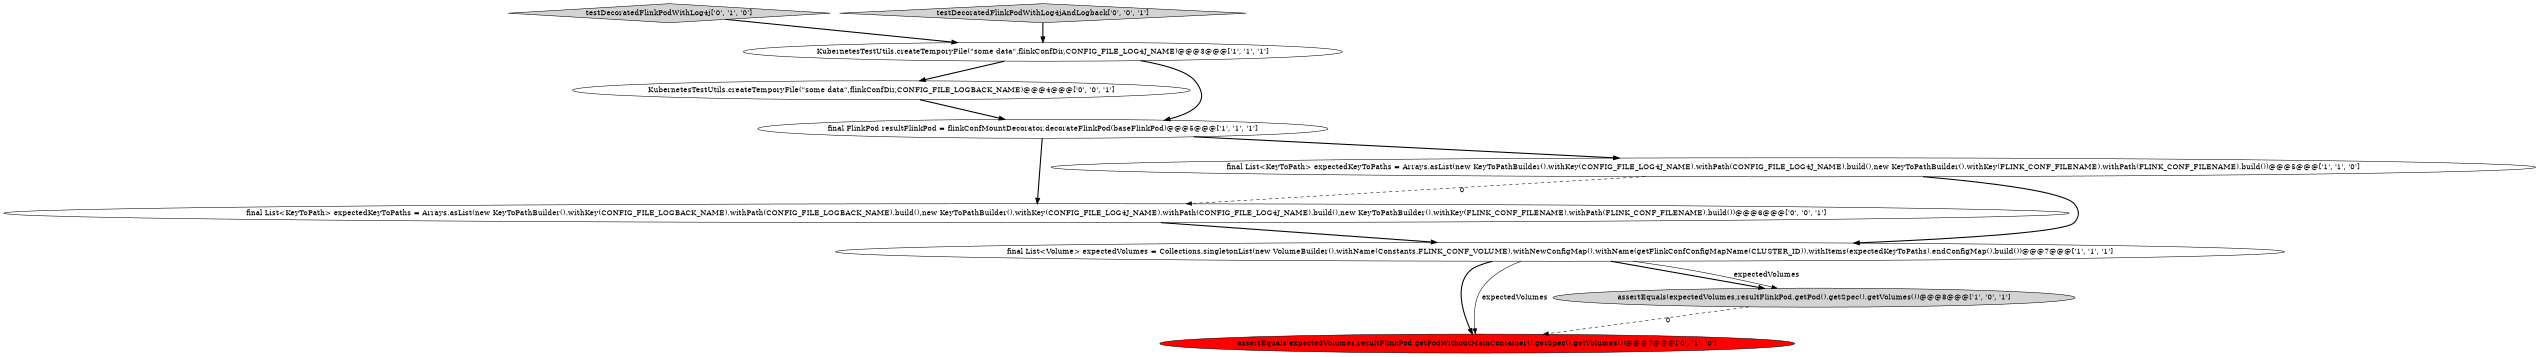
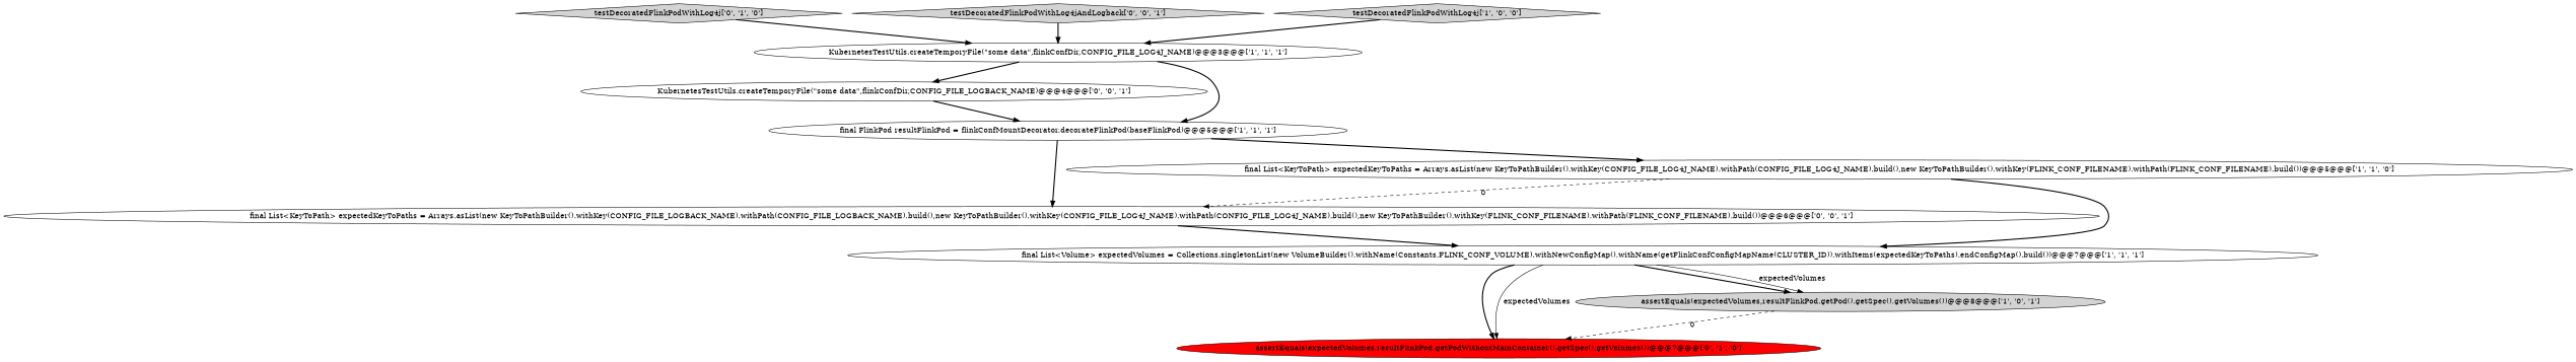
  digraph {
    node [fillcolor=white shape=ellipse style=filled]
    edge [style=bold]
    n1 [label="final List<Volume> expectedVolumes = Collections.singletonList(new VolumeBuilder().withName(Constants.FLINK_CONF_VOLUME).withNewConfigMap().withName(getFlinkConfConfigMapName(CLUSTER_ID)).withItems(expectedKeyToPaths).endConfigMap().build())@@@7@@@['1', '1', '1']"]
    n2 [fillcolor=red label="assertEquals(expectedVolumes,resultFlinkPod.getPodWithoutMainContainer().getSpec().getVolumes())@@@7@@@['0', '1', '0']"]
    n3 [fillcolor=lightgray label="assertEquals(expectedVolumes,resultFlinkPod.getPod().getSpec().getVolumes())@@@8@@@['1', '0', '1']"]
    n4 [fillcolor=lightgray label="testDecoratedFlinkPodWithLog4j['0', '1', '0']" shape=diamond]
    n5 [label="KubernetesTestUtils.createTemporyFile(\"some data\",flinkConfDir,CONFIG_FILE_LOG4J_NAME)@@@3@@@['1', '1', '1']"]
    n6 [fillcolor=lightgray label="testDecoratedFlinkPodWithLog4jAndLogback['0', '0', '1']" shape=diamond]
    n7 [label="KubernetesTestUtils.createTemporyFile(\"some data\",flinkConfDir,CONFIG_FILE_LOGBACK_NAME)@@@4@@@['0', '0', '1']"]
    n8 [label="final FlinkPod resultFlinkPod = flinkConfMountDecorator.decorateFlinkPod(baseFlinkPod)@@@5@@@['1', '1', '1']"]
    n9 [label="final List<KeyToPath> expectedKeyToPaths = Arrays.asList(new KeyToPathBuilder().withKey(CONFIG_FILE_LOGBACK_NAME).withPath(CONFIG_FILE_LOGBACK_NAME).build(),new KeyToPathBuilder().withKey(CONFIG_FILE_LOG4J_NAME).withPath(CONFIG_FILE_LOG4J_NAME).build(),new KeyToPathBuilder().withKey(FLINK_CONF_FILENAME).withPath(FLINK_CONF_FILENAME).build())@@@6@@@['0', '0', '1']"]
    n10 [label="final List<KeyToPath> expectedKeyToPaths = Arrays.asList(new KeyToPathBuilder().withKey(CONFIG_FILE_LOG4J_NAME).withPath(CONFIG_FILE_LOG4J_NAME).build(),new KeyToPathBuilder().withKey(FLINK_CONF_FILENAME).withPath(FLINK_CONF_FILENAME).build())@@@5@@@['1', '1', '0']"]
+   n11 [fillcolor=lightgray label="testDecoratedFlinkPodWithLog4j['1', '0', '0']" shape=diamond]
    n1 -> n2
    n1 -> n2 [label=expectedVolumes style=solid]
    n1 -> n3
    n1 -> n3 [label=expectedVolumes style=solid]
    n3 -> n2 [label=0 style=dashed]
    n4 -> n5
    n5 -> n7
    n5 -> n8
    n6 -> n5
    n7 -> n8
    n8 -> n9
    n8 -> n10
    n9 -> n1
    n10 -> n1
    n10 -> n9 [label=0 style=dashed]
+   n11 -> n5
  }
